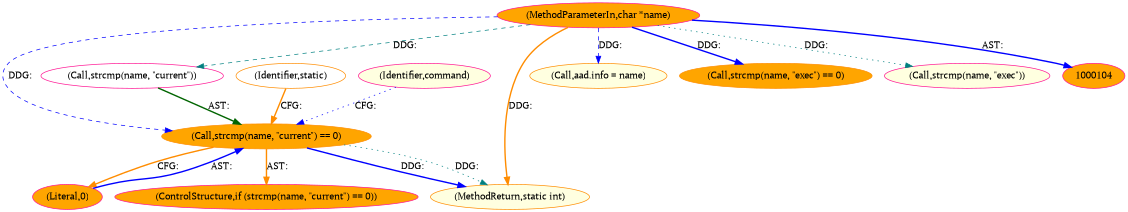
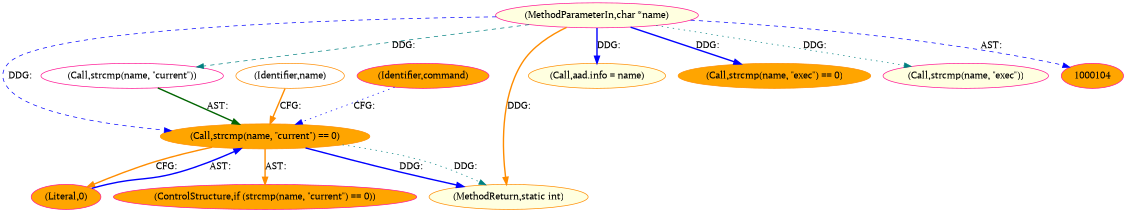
  digraph {
    fontname="PT Serif"
    node [color=deeppink fillcolor=orange fontname="PT Serif" style=filled]
    edge [color=blue fontname="PT Serif" style=bold]
    n1 [color=darkorange label="(Call,strcmp(name, \"current\") == 0)"]
    n2 [label="(Literal,0)"]
    n3 [label="(ControlStructure,if (strcmp(name, \"current\") == 0))"]
    n4 [color=darkorange fillcolor=lightyellow label="(MethodReturn,static int)"]
-   n5 [label="(MethodParameterIn,char *name)"]
+   n5 [fillcolor=lightyellow label="(MethodParameterIn,char *name)"]
    n6 [color=darkorange fillcolor=lightyellow label="(Call,aad.info = name)"]
    n7 [color=darkorange label="(Call,strcmp(name, \"exec\") == 0)"]
    n8 [fillcolor=lightyellow label="(Call,strcmp(name, \"exec\"))"]
    n9 [fillcolor=white label="(Call,strcmp(name, \"current\"))"]
    1000104
-   n11 [color=darkorange fillcolor=white label="(Identifier,static)"]
-   n12 [fillcolor=lightyellow label="(Identifier,command)"]
+   n11 [color=darkorange fillcolor=white label="(Identifier,name)"]
+   n12 [label="(Identifier,command)"]
    n1 -> n2 [color=darkorange label="CFG: "]
    n1 -> n3 [color=darkorange label="AST: "]
    n1 -> n4 [label="DDG: "]
    n1 -> n4 [color=teal label="DDG: " style=dotted]
    n2 -> n1 [label="AST: "]
    n5 -> n1 [label="DDG: " style=dashed]
    n5 -> n4 [color=darkorange label="DDG: "]
-   n5 -> n6 [label="DDG: " style=dashed]
+   n5 -> n6 [label="DDG: "]
    n5 -> n7 [label="DDG: "]
    n5 -> n8 [color=teal label="DDG: " style=dotted]
    n5 -> n9 [color=teal label="DDG: " style=dashed]
-   n5 -> 1000104 [label="AST: "]
+   n5 -> 1000104 [label="AST: " style=dashed]
    n9 -> n1 [color=darkgreen label="AST: "]
    n11 -> n1 [color=darkorange label="CFG: "]
    n12 -> n1 [label="CFG: " style=dotted]
  }
